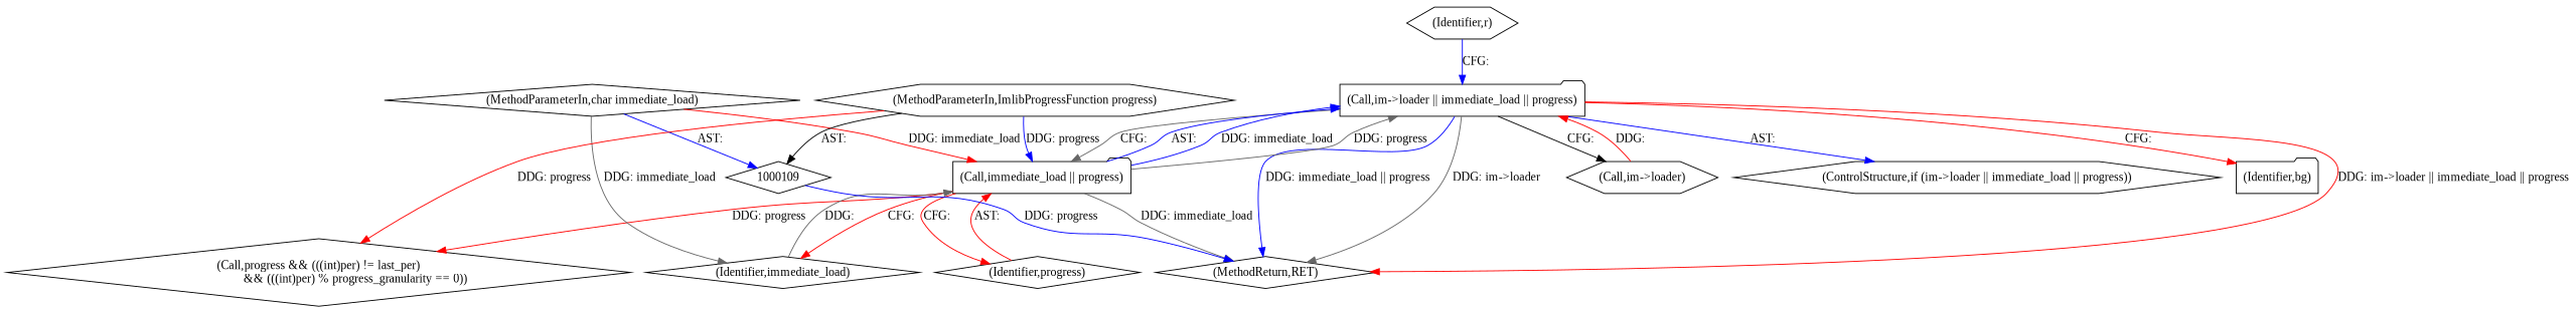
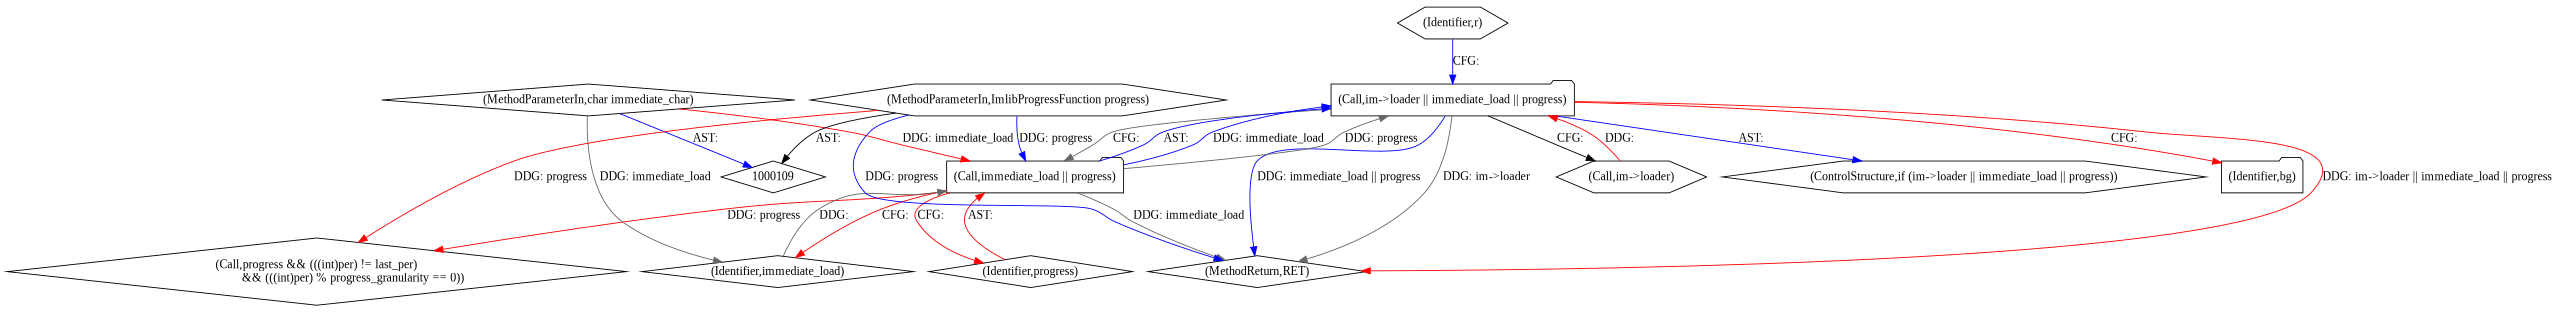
  digraph {
    fontname="Liberation Serif"
    node [fontname="Liberation Serif" shape=diamond]
    edge [color=red fontname="Liberation Serif"]
    n1 [label="(Call,im->loader || immediate_load || progress)" shape=folder]
    n2 [label="(Call,immediate_load || progress)" shape=folder]
    n3 [label="(Call,im->loader)" shape=hexagon]
    n4 [label="(MethodReturn,RET)"]
    n5 [label="(ControlStructure,if (im->loader || immediate_load || progress))" shape=hexagon]
    n6 [label="(Identifier,bg)" shape=folder]
    n7 [label="(Call,progress && (((int)per) != last_per)\n                      && (((int)per) % progress_granularity == 0))"]
    n8 [label="(Identifier,progress)"]
    n9 [label="(Identifier,immediate_load)"]
-   n10 [label="(MethodParameterIn,char immediate_load)"]
+   n10 [label="(MethodParameterIn,char immediate_char)"]
    1000109
    n12 [label="(MethodParameterIn,ImlibProgressFunction progress)" shape=hexagon]
    n13 [label="(Identifier,r)" shape=hexagon]
    n1 -> n2 [color=gray40 label="CFG: "]
    n1 -> n3 [color=black label="CFG: "]
    n1 -> n4 [label="DDG: im->loader || immediate_load || progress"]
    n1 -> n4 [color=gray40 label="DDG: im->loader"]
    n1 -> n4 [color=blue label="DDG: immediate_load || progress"]
    n1 -> n5 [color=blue label="AST: "]
    n1 -> n6 [label="CFG: "]
    n2 -> n1 [color=blue label="AST: "]
    n2 -> n1 [color=blue label="DDG: immediate_load"]
    n2 -> n1 [color=gray40 label="DDG: progress"]
    n2 -> n4 [color=gray40 label="DDG: immediate_load"]
    n2 -> n7 [label="DDG: progress"]
    n2 -> n8 [label="CFG: "]
    n2 -> n9 [label="CFG: "]
    n3 -> n1 [label="DDG: "]
    n8 -> n2 [label="AST: "]
    n9 -> n2 [color=gray40 label="DDG: "]
    n10 -> n2 [label="DDG: immediate_load"]
    n10 -> n9 [color=gray40 label="DDG: immediate_load"]
    n10 -> 1000109 [color=blue label="AST: "]
    n12 -> n2 [color=blue label="DDG: progress"]
-   1000109 -> n4 [color=blue label="DDG: progress"]
+   n12 -> n4 [color=blue label="DDG: progress"]
    n12 -> n7 [label="DDG: progress"]
    n12 -> 1000109 [color=black label="AST: "]
    n13 -> n1 [color=blue label="CFG: "]
  }
